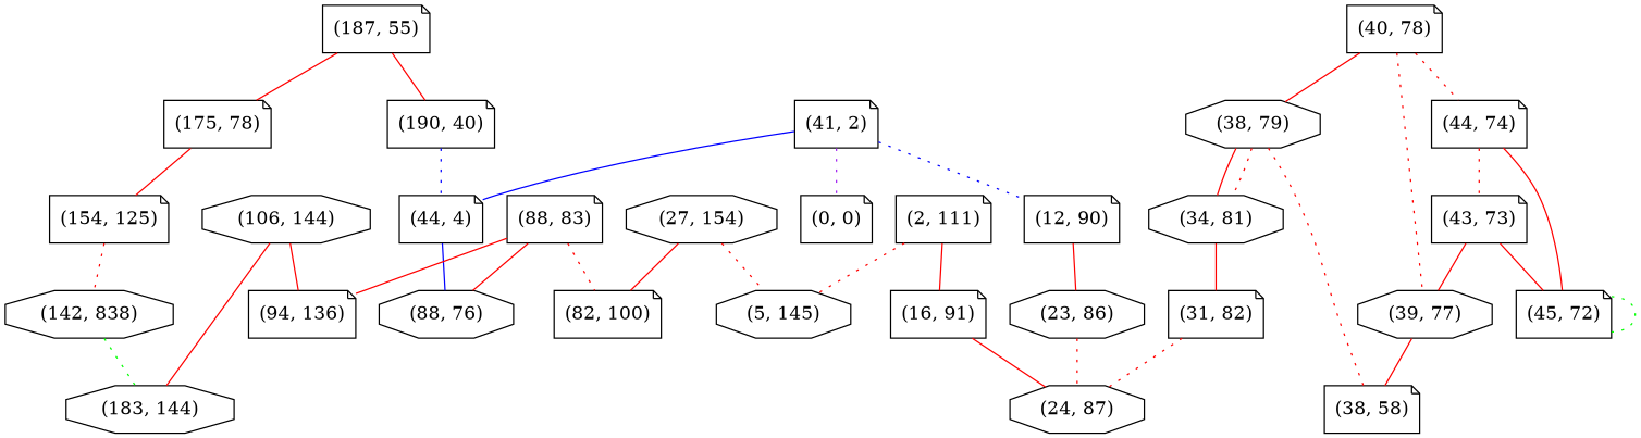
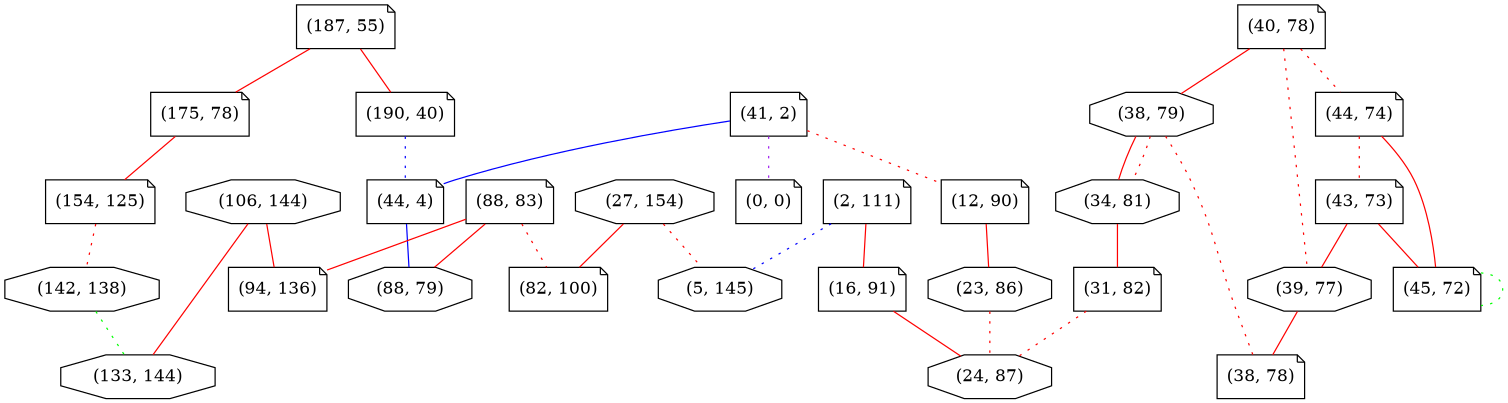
  graph {
    node [shape=note]
    edge [color=red style=solid weight=1]
    "(187, 55)"
    "(175, 78)"
    "(190, 40)"
    "(154, 125)"
    "(44, 4)"
    "(27, 154)" [shape=octagon]
    "(5, 145)" [shape=octagon]
    "(82, 100)"
    "(40, 78)"
    "(44, 74)"
    "(38, 79)" [shape=octagon]
    "(39, 77)" [shape=octagon]
    "(43, 73)"
    "(45, 72)"
    "(34, 81)" [shape=octagon]
-   "(38, 78)" [label="(38, 58)"]
+   "(38, 78)"
    "(41, 2)"
    "(0, 0)"
    "(12, 90)"
    "(23, 86)" [shape=octagon]
-   "(88, 76)" [shape=octagon]
+   "(88, 76)" [shape=octagon label="(88, 79)"]
    "(2, 111)"
    "(16, 91)"
    "(24, 87)" [shape=octagon]
    "(31, 82)"
    "(106, 144)" [shape=octagon]
    "(94, 136)"
-   "(133, 144)" [shape=octagon label="(183, 144)"]
-   "(142, 138)" [shape=octagon label="(142, 838)"]
+   "(133, 144)" [shape=octagon]
+   "(142, 138)" [shape=octagon]
    "(88, 83)"
    "(187, 55)" -- "(175, 78)"
    "(187, 55)" -- "(190, 40)"
    "(175, 78)" -- "(154, 125)"
    "(190, 40)" -- "(44, 4)" [color=blue style=dotted weight=3]
    "(154, 125)" -- "(142, 138)" [style=dotted]
    "(44, 4)" -- "(88, 76)" [color=blue weight=3]
    "(27, 154)" -- "(5, 145)" [style=dotted]
    "(27, 154)" -- "(82, 100)"
    "(40, 78)" -- "(44, 74)" [style=dotted]
    "(40, 78)" -- "(38, 79)"
    "(40, 78)" -- "(39, 77)" [style=dotted]
    "(44, 74)" -- "(43, 73)" [style=dotted]
    "(44, 74)" -- "(45, 72)"
    "(38, 79)" -- "(34, 81)"
    "(38, 79)" -- "(34, 81)" [style=dotted]
    "(38, 79)" -- "(38, 78)" [style=dotted]
    "(39, 77)" -- "(38, 78)"
    "(43, 73)" -- "(39, 77)"
    "(43, 73)" -- "(45, 72)"
    "(45, 72)" -- "(45, 72)" [color=green style=dotted weight=2]
    "(34, 81)" -- "(31, 82)"
    "(41, 2)" -- "(44, 4)" [color=blue weight=3]
    "(41, 2)" -- "(0, 0)" [color=purple style=dotted weight=4]
-   "(41, 2)" -- "(12, 90)" [color=blue style=dotted]
+   "(41, 2)" -- "(12, 90)" [style=dotted]
    "(12, 90)" -- "(23, 86)"
    "(23, 86)" -- "(24, 87)" [style=dotted]
-   "(2, 111)" -- "(5, 145)" [style=dotted]
+   "(2, 111)" -- "(5, 145)" [color=blue style=dotted]
    "(2, 111)" -- "(16, 91)"
    "(16, 91)" -- "(24, 87)"
    "(31, 82)" -- "(24, 87)" [style=dotted]
    "(106, 144)" -- "(94, 136)"
    "(106, 144)" -- "(133, 144)"
    "(142, 138)" -- "(133, 144)" [color=green style=dotted]
    "(88, 83)" -- "(82, 100)" [style=dotted]
    "(88, 83)" -- "(88, 76)"
    "(88, 83)" -- "(94, 136)"
  }
